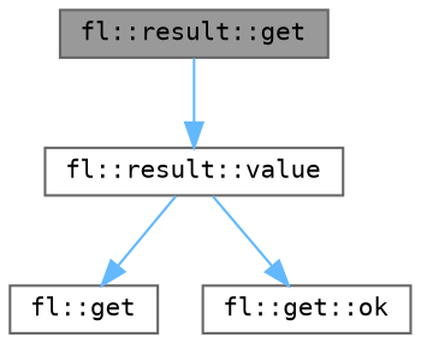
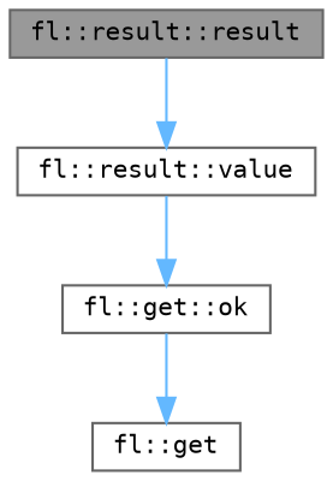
  digraph {
    fontname="DejaVu Sans Mono"
    rankdir=TB
    node [color=grey40 fillcolor=white fontname="DejaVu Sans Mono" fontsize=10 shape=box style=filled]
    edge [color=steelblue1 fontname="DejaVu Sans Mono" fontsize=10 labelfontname=Helvetica labelfontsize=10 style=solid]
-   n1 [color=gray40 fillcolor=grey60 fontcolor=black height=0.2 label="fl::result::get" width=0.4]
+   n1 [color=gray40 fillcolor=grey60 fontcolor=black height=0.2 label="fl::result::result" width=0.4]
    n2 [height=0.2 label="fl::result::value" width=0.4]
    n3 [height=0.2 label="fl::get" width=0.4]
    n4 [height=0.2 label="fl::get::ok" width=0.4]
    n1 -> n2
-   n2 -> n3
+   n4 -> n3
    n2 -> n4
  }
